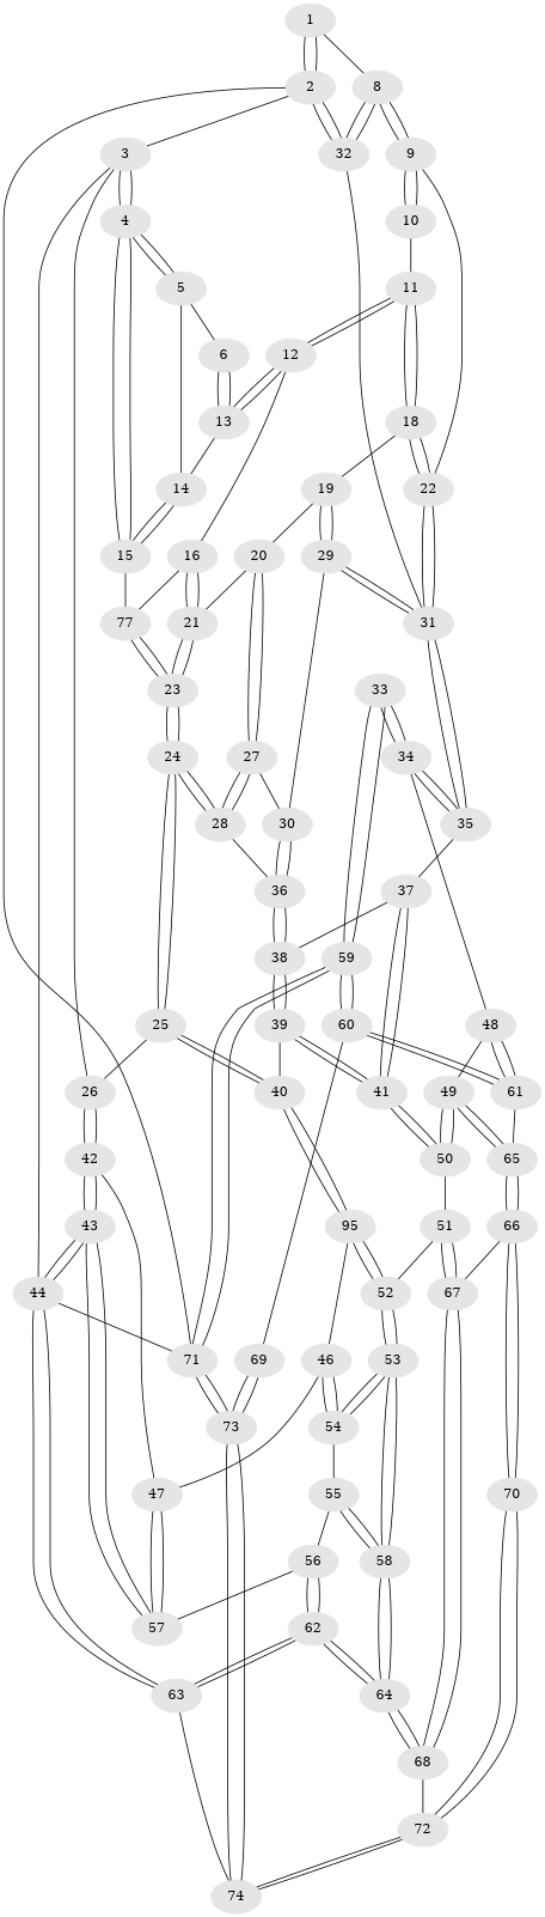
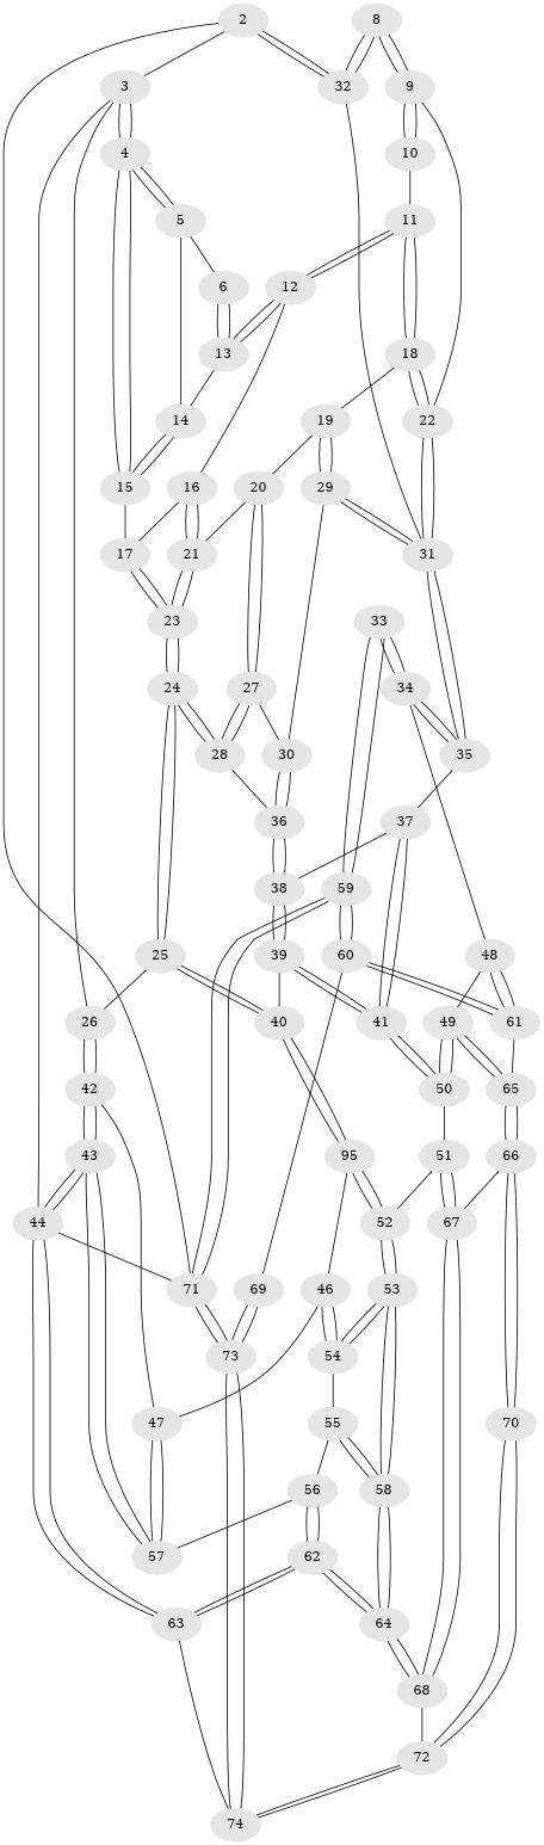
  graph {
    node [color=gray90 style=filled]
-   1
    2
    8
    3
    32
    71
    9
    4
    26
    44
    31
    73
    5
    15
    42
    63
    6
    14
-   17 [label=77]
+   17
    13
    10
    11
    22
    12
    18
    16
    19
    21
    23
    24
    20
    29
    27
    30
    28
    35
    25
    40
    36
    n40 [label=95]
    43
    47
    38
    37
    33
    34
    59
    48
    60
    49
    61
    41
    39
    50
    46
    52
    51
    57
    74
    54
    53
    55
    65
    66
    67
    68
    58
    64
    56
    62
    69
    72
    70
-   1 -- 2
-   1 -- 2
-   1 -- 8
    2 -- 3
    2 -- 32
    2 -- 32
    2 -- 71
    8 -- 32
    8 -- 32
    8 -- 9
    8 -- 9
    3 -- 4
    3 -- 4
    3 -- 26
    3 -- 44
    32 -- 31
    71 -- 73
    71 -- 73
    9 -- 10
    9 -- 10
    9 -- 22
    4 -- 5
    4 -- 5
    4 -- 15
    4 -- 15
    26 -- 42
    26 -- 42
    44 -- 71
    44 -- 63
    44 -- 63
    31 -- 35
    31 -- 35
    73 -- 74
    73 -- 74
    5 -- 6
    5 -- 14
    15 -- 17
    42 -- 43
    42 -- 43
    42 -- 47
    63 -- 74
    6 -- 13
    6 -- 13
    14 -- 15
    14 -- 15
    17 -- 23
    17 -- 23
    13 -- 14
    10 -- 11
    11 -- 12
    11 -- 12
    11 -- 18
    11 -- 18
    22 -- 31
    22 -- 31
    12 -- 13
    12 -- 13
    12 -- 16
    18 -- 22
    18 -- 22
    18 -- 19
    16 -- 17
    16 -- 21
    16 -- 21
    19 -- 20
    19 -- 29
    19 -- 29
    21 -- 23
    21 -- 23
    23 -- 24
    23 -- 24
    24 -- 28
    24 -- 28
    24 -- 25
    24 -- 25
    20 -- 21
    20 -- 27
    20 -- 27
    29 -- 31
    29 -- 31
    29 -- 30
    27 -- 30
    27 -- 28
    27 -- 28
    30 -- 36
    30 -- 36
    28 -- 36
    35 -- 37
    25 -- 26
    25 -- 40
    25 -- 40
    40 -- n40
    40 -- n40
    36 -- 38
    36 -- 38
    n40 -- 46
    n40 -- 52
    n40 -- 52
    43 -- 44
    43 -- 44
    43 -- 57
    43 -- 57
    47 -- 57
    47 -- 57
    38 -- 39
    38 -- 39
    37 -- 38
    37 -- 41
    37 -- 41
    33 -- 34
    33 -- 34
    33 -- 59
    33 -- 59
    34 -- 35
    34 -- 35
    34 -- 48
    59 -- 71
    59 -- 71
    59 -- 60
    59 -- 60
    48 -- 49
    48 -- 61
    48 -- 61
    60 -- 61
    60 -- 61
    60 -- 69
    49 -- 50
    49 -- 50
    49 -- 65
    49 -- 65
    61 -- 65
    41 -- 50
    41 -- 50
    39 -- 40
    39 -- 41
    39 -- 41
    50 -- 51
    46 -- 47
    46 -- 54
    46 -- 54
    52 -- 53
    52 -- 53
    51 -- 52
    51 -- 67
    51 -- 67
    54 -- 55
    53 -- 54
    53 -- 54
    53 -- 58
    53 -- 58
    55 -- 58
    55 -- 58
    55 -- 56
    65 -- 66
    65 -- 66
    66 -- 67
    66 -- 70
    66 -- 70
    67 -- 68
    67 -- 68
    68 -- 72
    58 -- 64
    58 -- 64
    64 -- 68
    64 -- 68
    56 -- 57
    56 -- 62
    56 -- 62
    62 -- 63
    62 -- 63
    62 -- 64
    62 -- 64
    69 -- 73
    69 -- 73
    72 -- 74
    72 -- 74
    70 -- 72
    70 -- 72
  }
